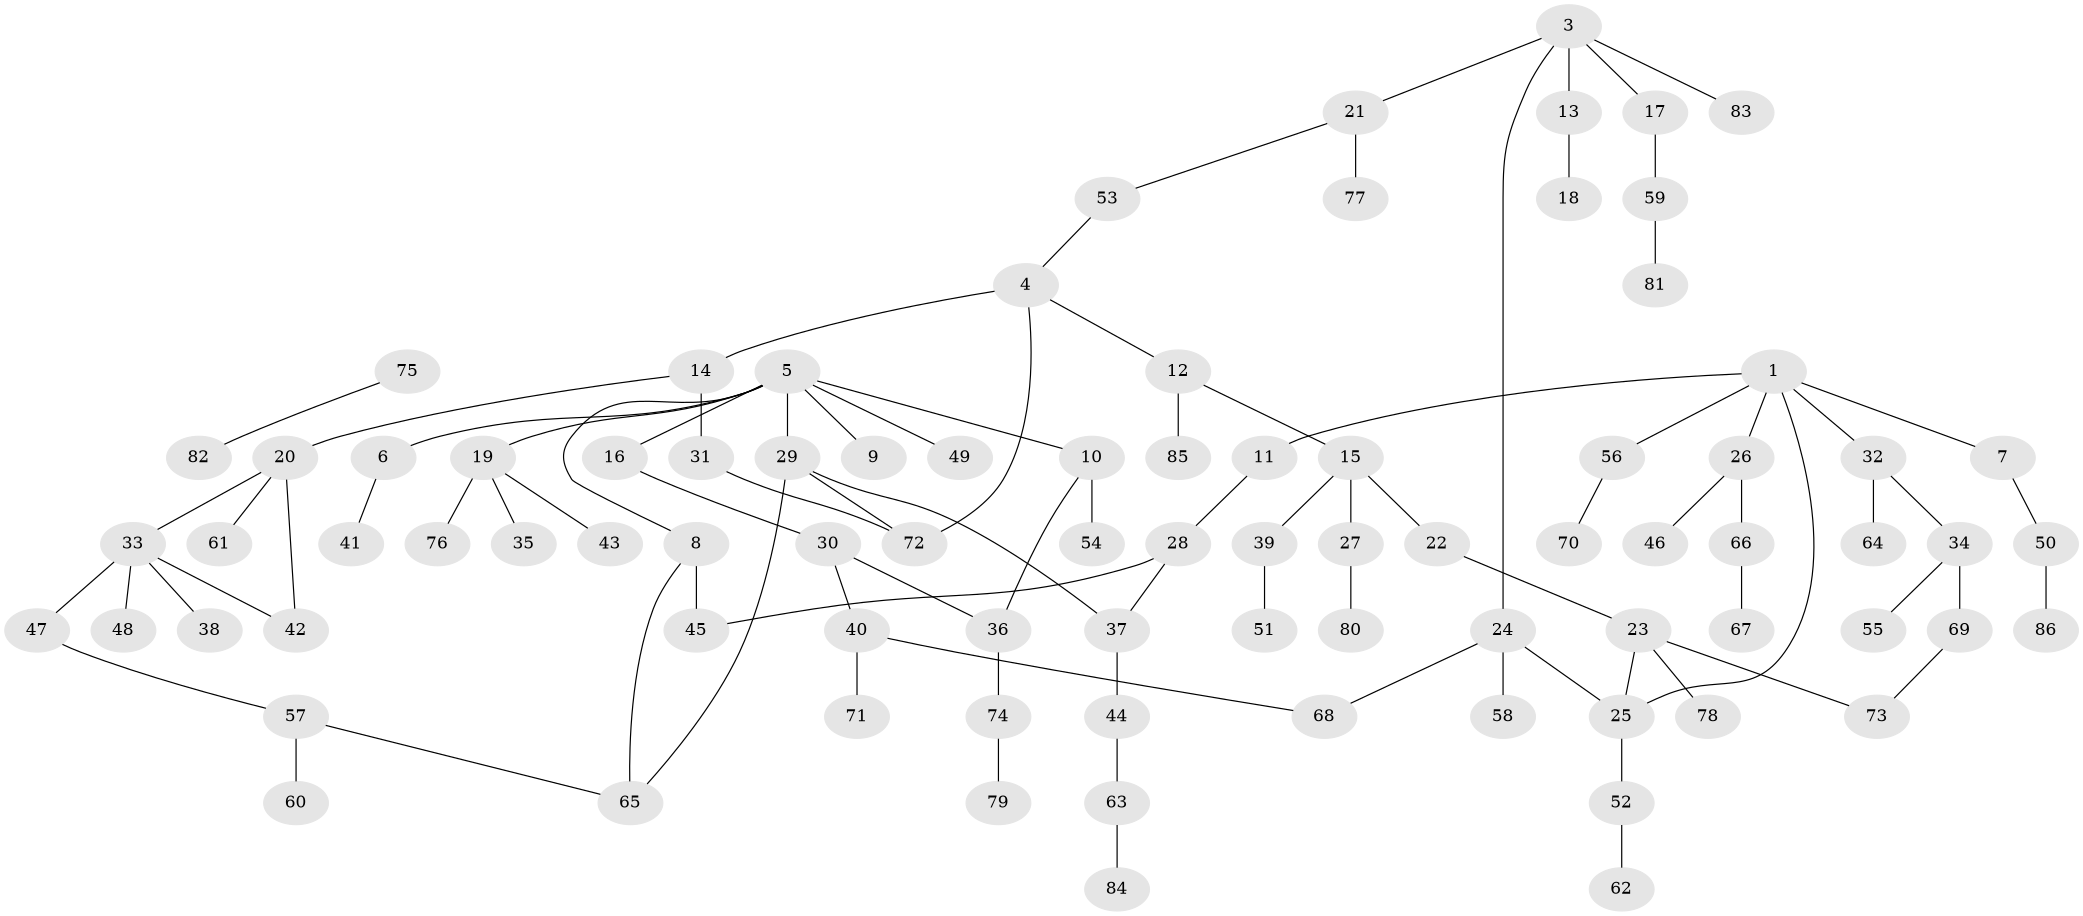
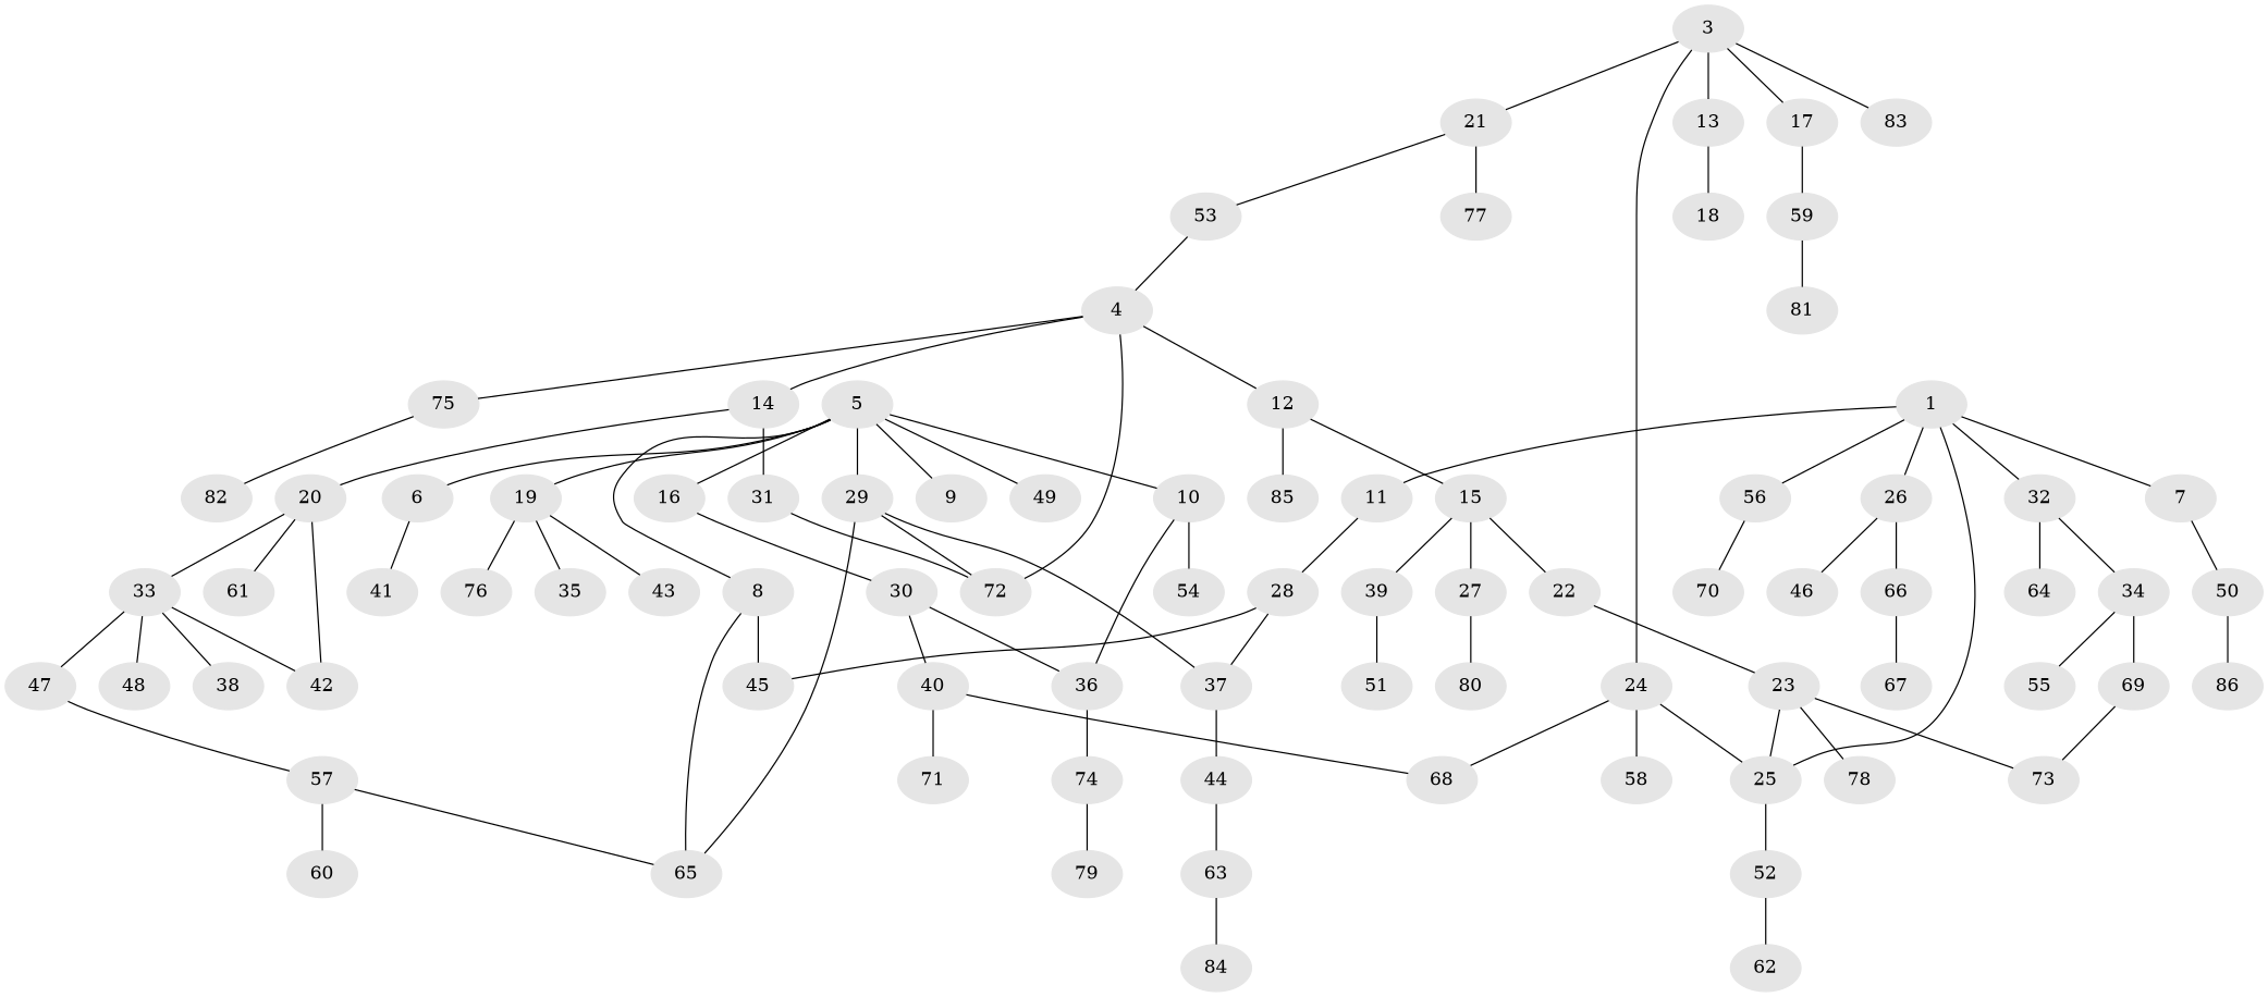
  graph {
    node [color=gray90 style=filled]
    1
    7
    11
    25
    26
    32
    56
    50
    28
    52
    46
    66
    34
    64
    70
    3
    13
    17
    21
    24
    83
    5
    6
    8
    9
    10
    16
    19
    29
    49
    4
    12
    14
    72
    75
    18
    59
    53
    77
    58
    68
    15
    85
    20
    31
    82
    41
    45
    65
    36
    54
    30
    35
    43
    76
    37
    86
    74
    22
    27
    39
    33
    42
    61
    23
    80
    51
    40
    81
    38
    47
    48
    73
    78
    62
    67
    44
    71
    55
    69
    57
    79
    63
    84
    60
    1 -- 7
    1 -- 11
    1 -- 25
    1 -- 26
    1 -- 32
    1 -- 56
    7 -- 50
    11 -- 28
    25 -- 52
    26 -- 46
    26 -- 66
    32 -- 34
    32 -- 64
    56 -- 70
    50 -- 86
    28 -- 45
    28 -- 37
    52 -- 62
    66 -- 67
    34 -- 55
    34 -- 69
    3 -- 13
    3 -- 17
    3 -- 21
    3 -- 24
    3 -- 83
    13 -- 18
    17 -- 59
    21 -- 53
    21 -- 77
    24 -- 25
    24 -- 58
    24 -- 68
    5 -- 6
    5 -- 8
    5 -- 9
    5 -- 10
    5 -- 16
    5 -- 19
    5 -- 29
    5 -- 49
    6 -- 41
    8 -- 45
    8 -- 65
    10 -- 36
    10 -- 54
    16 -- 30
    19 -- 35
    19 -- 43
    19 -- 76
    29 -- 72
    29 -- 65
    29 -- 37
    4 -- 12
    4 -- 14
    4 -- 72
+   4 -- 75
    12 -- 15
    12 -- 85
    14 -- 20
    14 -- 31
    75 -- 82
    59 -- 81
    53 -- 4
    15 -- 22
    15 -- 27
    15 -- 39
    20 -- 33
    20 -- 42
    20 -- 61
    31 -- 72
    36 -- 74
    30 -- 36
    30 -- 40
    37 -- 44
    74 -- 79
    22 -- 23
    27 -- 80
    39 -- 51
    33 -- 42
    33 -- 38
    33 -- 47
    33 -- 48
    23 -- 25
    23 -- 73
    23 -- 78
    40 -- 68
    40 -- 71
    47 -- 57
    44 -- 63
    69 -- 73
    57 -- 65
    57 -- 60
    63 -- 84
  }
